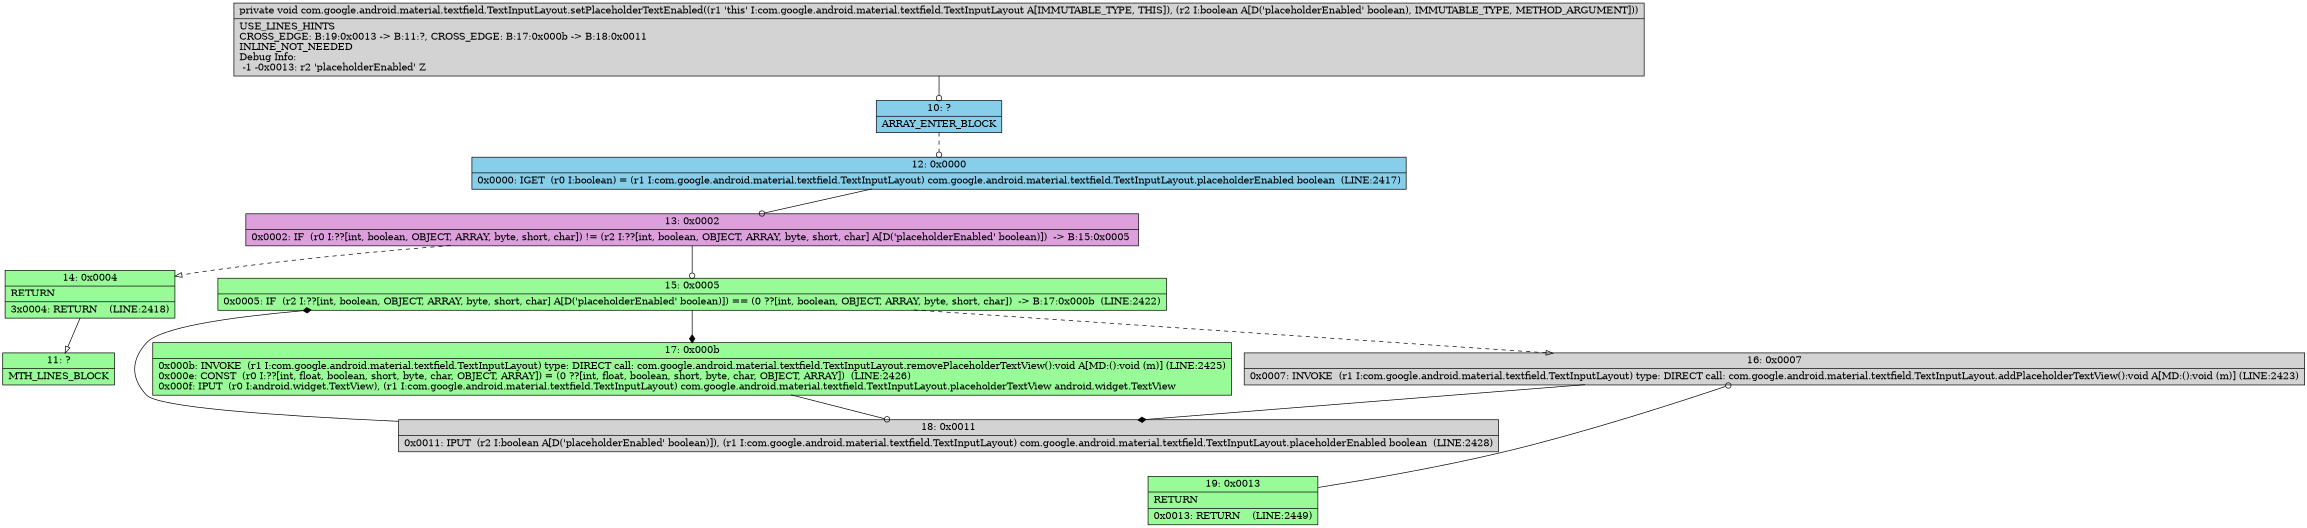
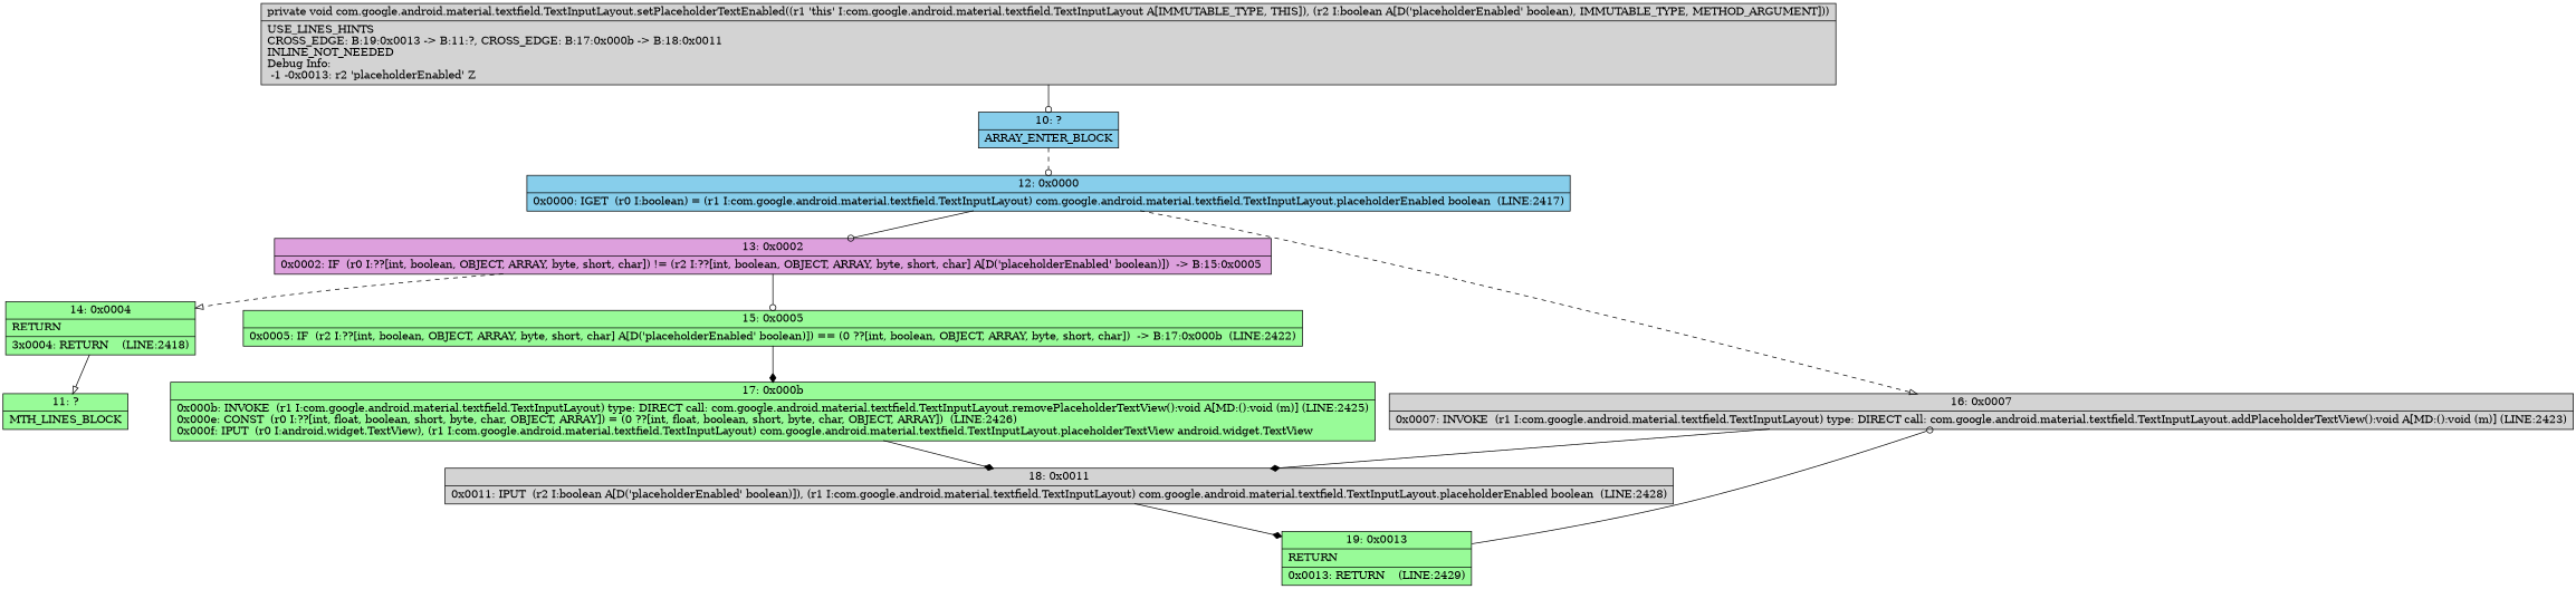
  digraph {
    node [fillcolor=palegreen shape=record style=filled]
    edge [arrowhead=odot]
    n1 [fillcolor=skyblue label="{10\:\ ?|ARRAY_ENTER_BLOCK\l}"]
    n2 [fillcolor=skyblue label="{12\:\ 0x0000|0x0000: IGET  (r0 I:boolean) = (r1 I:com.google.android.material.textfield.TextInputLayout) com.google.android.material.textfield.TextInputLayout.placeholderEnabled boolean  (LINE:2417)\l}"]
    n3 [fillcolor=plum label="{13\:\ 0x0002|0x0002: IF  (r0 I:??[int, boolean, OBJECT, ARRAY, byte, short, char]) != (r2 I:??[int, boolean, OBJECT, ARRAY, byte, short, char] A[D('placeholderEnabled' boolean)])  \-\> B:15:0x0005 \l}"]
    n4 [label="{14\:\ 0x0004|RETURN\l|3x0004: RETURN    (LINE:2418)\l}"]
    n5 [label="{15\:\ 0x0005|0x0005: IF  (r2 I:??[int, boolean, OBJECT, ARRAY, byte, short, char] A[D('placeholderEnabled' boolean)]) == (0 ??[int, boolean, OBJECT, ARRAY, byte, short, char])  \-\> B:17:0x000b  (LINE:2422)\l}"]
    n6 [label="{11\:\ ?|MTH_LINES_BLOCK\l}"]
    n7 [fillcolor=lightgrey label="{16\:\ 0x0007|0x0007: INVOKE  (r1 I:com.google.android.material.textfield.TextInputLayout) type: DIRECT call: com.google.android.material.textfield.TextInputLayout.addPlaceholderTextView():void A[MD:():void (m)] (LINE:2423)\l}"]
    n8 [label="{17\:\ 0x000b|0x000b: INVOKE  (r1 I:com.google.android.material.textfield.TextInputLayout) type: DIRECT call: com.google.android.material.textfield.TextInputLayout.removePlaceholderTextView():void A[MD:():void (m)] (LINE:2425)\l0x000e: CONST  (r0 I:??[int, float, boolean, short, byte, char, OBJECT, ARRAY]) = (0 ??[int, float, boolean, short, byte, char, OBJECT, ARRAY])  (LINE:2426)\l0x000f: IPUT  (r0 I:android.widget.TextView), (r1 I:com.google.android.material.textfield.TextInputLayout) com.google.android.material.textfield.TextInputLayout.placeholderTextView android.widget.TextView \l}"]
    n9 [fillcolor=lightgrey label="{18\:\ 0x0011|0x0011: IPUT  (r2 I:boolean A[D('placeholderEnabled' boolean)]), (r1 I:com.google.android.material.textfield.TextInputLayout) com.google.android.material.textfield.TextInputLayout.placeholderEnabled boolean  (LINE:2428)\l}"]
-   n10 [label="{19\:\ 0x0013|RETURN\l|0x0013: RETURN    (LINE:2449)\l}"]
+   n10 [label="{19\:\ 0x0013|RETURN\l|0x0013: RETURN    (LINE:2429)\l}"]
    n11 [fillcolor=lightgrey label="{private void com.google.android.material.textfield.TextInputLayout.setPlaceholderTextEnabled((r1 'this' I:com.google.android.material.textfield.TextInputLayout A[IMMUTABLE_TYPE, THIS]), (r2 I:boolean A[D('placeholderEnabled' boolean), IMMUTABLE_TYPE, METHOD_ARGUMENT]))  | USE_LINES_HINTS\lCROSS_EDGE: B:19:0x0013 \-\> B:11:?, CROSS_EDGE: B:17:0x000b \-\> B:18:0x0011\lINLINE_NOT_NEEDED\lDebug Info:\l  \-1 \-0x0013: r2 'placeholderEnabled' Z\l}"]
    n1 -> n2 [style=dashed]
    n2 -> n3
    n3 -> n4 [arrowhead=onormal style=dashed]
    n3 -> n5
    n4 -> n6 [arrowhead=onormal]
-   n5 -> n7 [arrowhead=onormal style=dashed]
+   n2 -> n7 [arrowhead=onormal style=dashed]
    n5 -> n8 [arrowhead=diamond]
    n7 -> n9 [arrowhead=diamond]
-   n8 -> n9
-   n9 -> n5 [arrowhead=diamond]
+   n8 -> n9 [arrowhead=diamond]
+   n9 -> n10 [arrowhead=diamond]
    n10 -> n7
    n11 -> n1
  }
